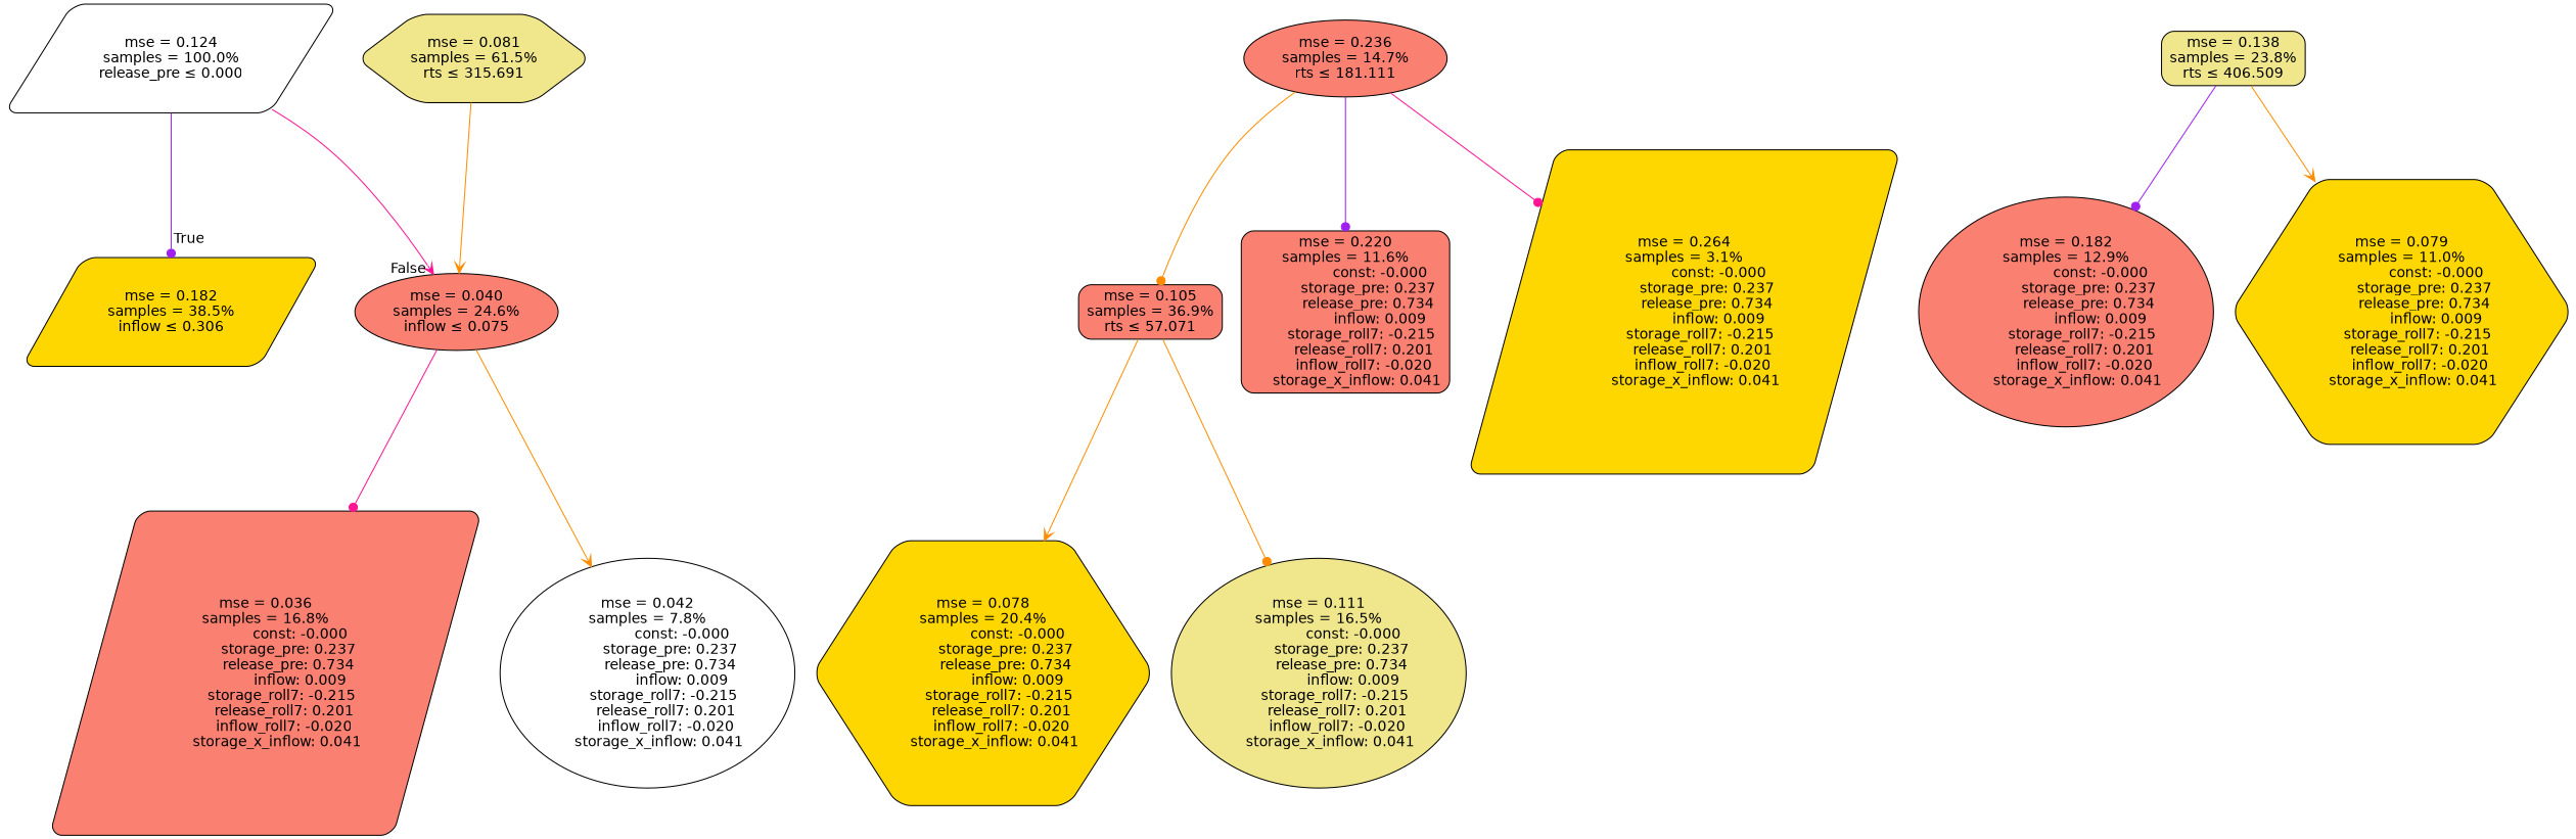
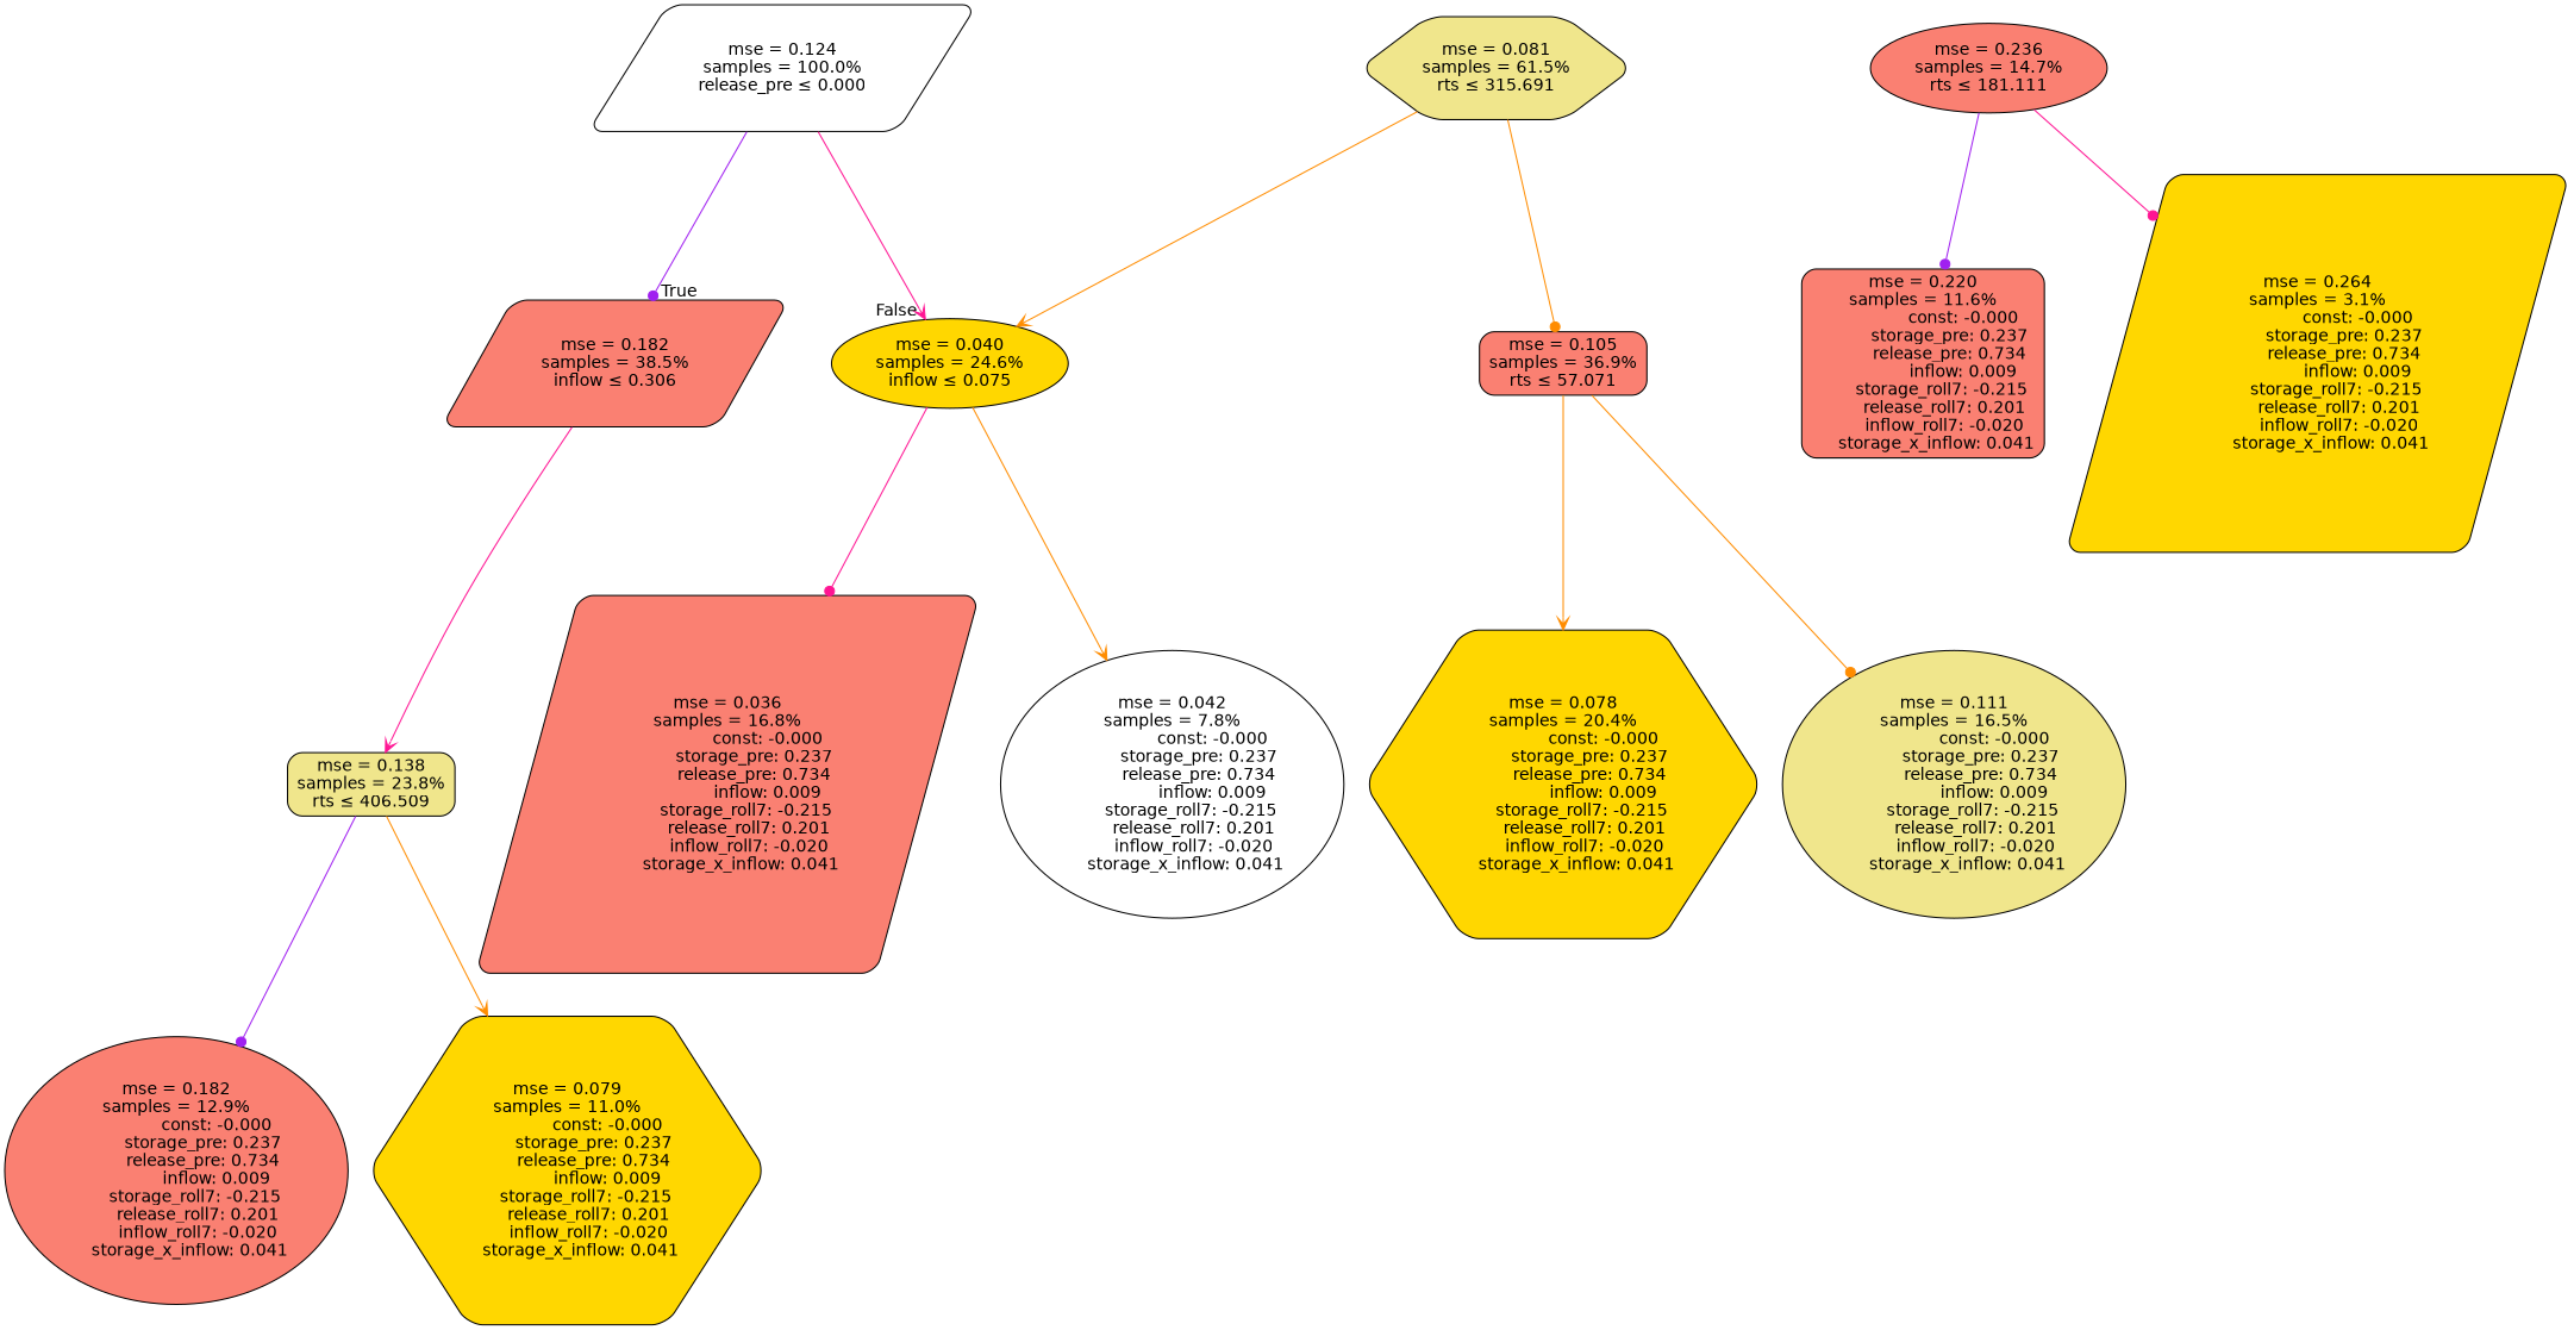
  digraph {
    node [color=black fillcolor=salmon fontname=helvetica shape=ellipse style="filled, rounded"]
    edge [arrowhead=dot color=darkorange fontname=helvetica]
    n1 [fillcolor=white label="mse = 0.124\nsamples = 100.0%\nrelease_pre &le; 0.000" shape=parallelogram]
-   n2 [fillcolor=gold label="mse = 0.182\nsamples = 38.5%\ninflow &le; 0.306" shape=parallelogram]
-   n3 [label="mse = 0.040\nsamples = 24.6%\ninflow &le; 0.075"]
+   n2 [label="mse = 0.182\nsamples = 38.5%\ninflow &le; 0.306" shape=parallelogram]
+   n3 [fillcolor=gold label="mse = 0.040\nsamples = 24.6%\ninflow &le; 0.075"]
    n4 [fillcolor=khaki label="mse = 0.081\nsamples = 61.5%\nrts &le; 315.691" shape=hexagon]
    n5 [label="mse = 0.105\nsamples = 36.9%\nrts &le; 57.071" shape=box]
    n6 [fillcolor=khaki label="mse = 0.138\nsamples = 23.8%\nrts &le; 406.509" shape=box]
    n7 [fillcolor=gold label="mse = 0.078\nsamples = 20.4%\n               const: -0.000\n          storage_pre: 0.237\n          release_pre: 0.734\n               inflow: 0.009\n       storage_roll7: -0.215\n        release_roll7: 0.201\n        inflow_roll7: -0.020\n     storage_x_inflow: 0.041" shape=hexagon]
    n8 [fillcolor=khaki label="mse = 0.111\nsamples = 16.5%\n               const: -0.000\n          storage_pre: 0.237\n          release_pre: 0.734\n               inflow: 0.009\n       storage_roll7: -0.215\n        release_roll7: 0.201\n        inflow_roll7: -0.020\n     storage_x_inflow: 0.041"]
    n9 [label="mse = 0.036\nsamples = 16.8%\n               const: -0.000\n          storage_pre: 0.237\n          release_pre: 0.734\n               inflow: 0.009\n       storage_roll7: -0.215\n        release_roll7: 0.201\n        inflow_roll7: -0.020\n     storage_x_inflow: 0.041" shape=parallelogram]
    n10 [fillcolor=white label="mse = 0.042\nsamples = 7.8%\n               const: -0.000\n          storage_pre: 0.237\n          release_pre: 0.734\n               inflow: 0.009\n       storage_roll7: -0.215\n        release_roll7: 0.201\n        inflow_roll7: -0.020\n     storage_x_inflow: 0.041"]
    n11 [label="mse = 0.182\nsamples = 12.9%\n               const: -0.000\n          storage_pre: 0.237\n          release_pre: 0.734\n               inflow: 0.009\n       storage_roll7: -0.215\n        release_roll7: 0.201\n        inflow_roll7: -0.020\n     storage_x_inflow: 0.041"]
    n12 [fillcolor=gold label="mse = 0.079\nsamples = 11.0%\n               const: -0.000\n          storage_pre: 0.237\n          release_pre: 0.734\n               inflow: 0.009\n       storage_roll7: -0.215\n        release_roll7: 0.201\n        inflow_roll7: -0.020\n     storage_x_inflow: 0.041" shape=hexagon]
    n13 [label="mse = 0.236\nsamples = 14.7%\nrts &le; 181.111"]
    n14 [label="mse = 0.220\nsamples = 11.6%\n               const: -0.000\n          storage_pre: 0.237\n          release_pre: 0.734\n               inflow: 0.009\n       storage_roll7: -0.215\n        release_roll7: 0.201\n        inflow_roll7: -0.020\n     storage_x_inflow: 0.041" shape=box]
    n15 [fillcolor=gold label="mse = 0.264\nsamples = 3.1%\n               const: -0.000\n          storage_pre: 0.237\n          release_pre: 0.734\n               inflow: 0.009\n       storage_roll7: -0.215\n        release_roll7: 0.201\n        inflow_roll7: -0.020\n     storage_x_inflow: 0.041" shape=parallelogram]
    n1 -> n2 [color=purple headlabel=True labelangle=-45 labeldistance=2.5]
    n1 -> n3 [arrowhead=vee color=deeppink headlabel=False labelangle=45 labeldistance=2.5]
+   n2 -> n6 [arrowhead=vee color=deeppink]
    n3 -> n9 [color=deeppink]
    n3 -> n10 [arrowhead=vee]
    n4 -> n3 [arrowhead=vee]
-   n13 -> n5
+   n4 -> n5
    n5 -> n7 [arrowhead=vee]
    n5 -> n8
    n6 -> n11 [color=purple]
    n6 -> n12 [arrowhead=vee]
    n13 -> n14 [color=purple]
    n13 -> n15 [color=deeppink]
  }
